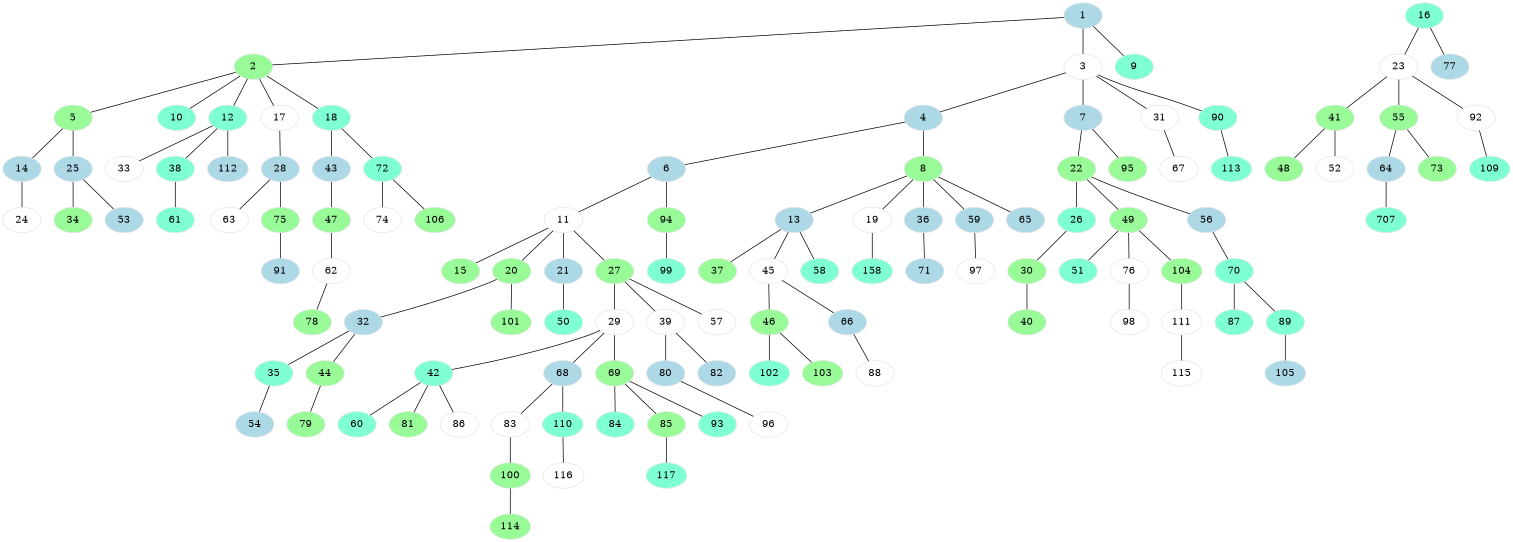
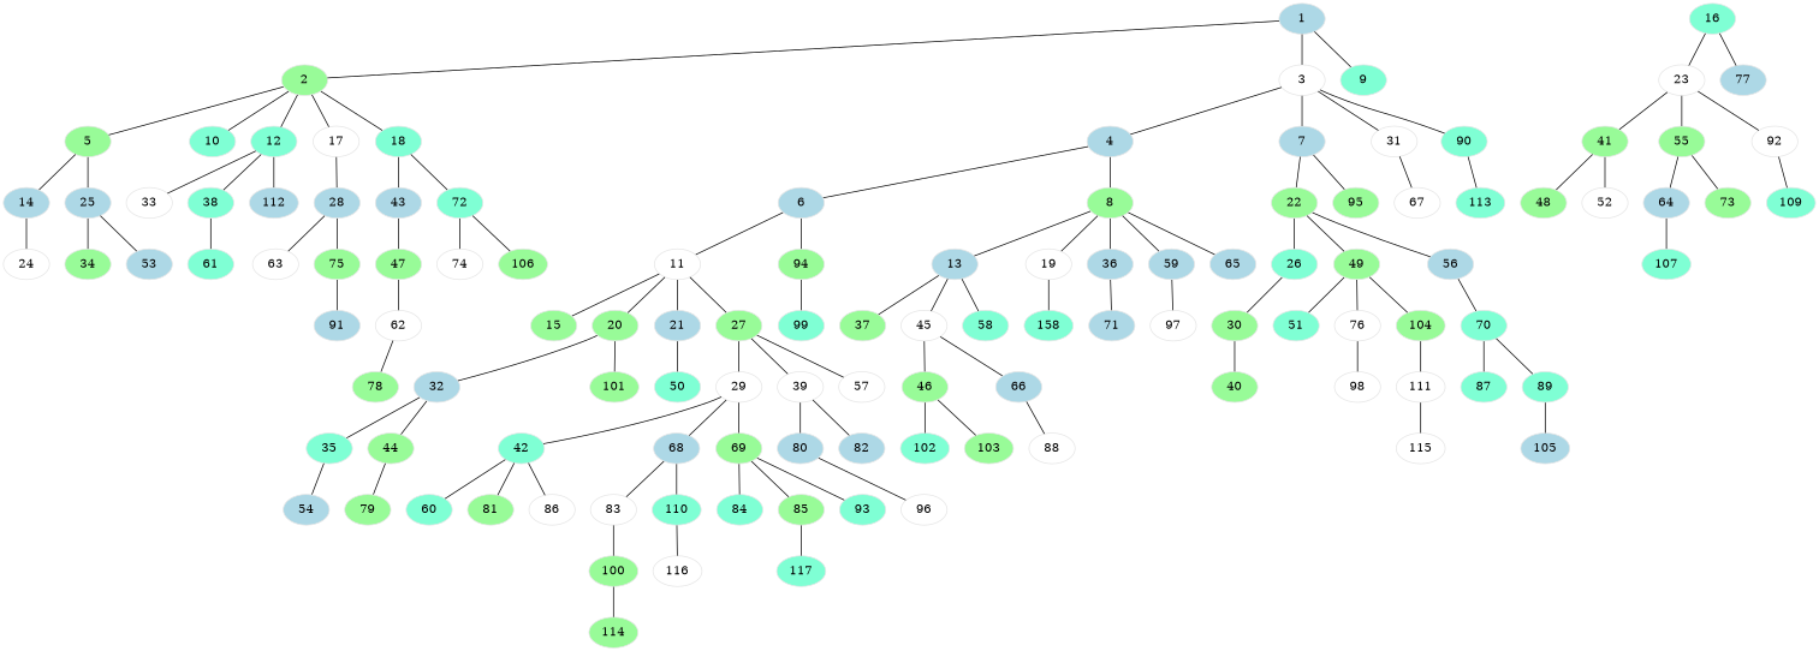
  graph {
    node [color=gray90 fillcolor=palegreen style=filled]
    1 [fillcolor=lightblue]
    2
    3 [fillcolor=white]
    9 [fillcolor=aquamarine]
    5
    10 [fillcolor=aquamarine]
    12 [fillcolor=aquamarine]
    17 [fillcolor=white]
    18 [fillcolor=aquamarine]
    4 [fillcolor=lightblue]
    7 [fillcolor=lightblue]
    31 [fillcolor=white]
    90 [fillcolor=aquamarine]
    14 [fillcolor=lightblue]
    25 [fillcolor=lightblue]
    33 [fillcolor=white]
    38 [fillcolor=aquamarine]
    112 [fillcolor=lightblue]
    28 [fillcolor=lightblue]
    43 [fillcolor=lightblue]
    72 [fillcolor=aquamarine]
    6 [fillcolor=lightblue]
    8
    22
    95
    67 [fillcolor=white]
    113 [fillcolor=aquamarine]
    11 [fillcolor=white]
    94
    13 [fillcolor=lightblue]
    19 [fillcolor=white]
    36 [fillcolor=lightblue]
    59 [fillcolor=lightblue]
    65 [fillcolor=lightblue]
    24 [fillcolor=white]
    34
    53 [fillcolor=lightblue]
    15
    20
    21 [fillcolor=lightblue]
    27
    99 [fillcolor=aquamarine]
    26 [fillcolor=aquamarine]
    49
    56 [fillcolor=lightblue]
    37
    45 [fillcolor=white]
    58 [fillcolor=aquamarine]
    n49 [fillcolor=aquamarine label=158]
    71 [fillcolor=lightblue]
    97 [fillcolor=white]
    16 [fillcolor=aquamarine]
    23 [fillcolor=white]
    77 [fillcolor=lightblue]
    32 [fillcolor=lightblue]
    101
    50 [fillcolor=aquamarine]
    29 [fillcolor=white]
    39 [fillcolor=white]
    57 [fillcolor=white]
    61 [fillcolor=aquamarine]
    46
    66 [fillcolor=lightblue]
    41
    55
    92 [fillcolor=white]
    63 [fillcolor=white]
    75
    47
    74 [fillcolor=white]
    106
    35 [fillcolor=aquamarine]
    44
    30
    51 [fillcolor=aquamarine]
    76 [fillcolor=white]
    104
    70 [fillcolor=aquamarine]
    48
    52 [fillcolor=white]
    64 [fillcolor=lightblue]
    73
    109 [fillcolor=aquamarine]
    40
    42 [fillcolor=aquamarine]
    68 [fillcolor=lightblue]
    69
    80 [fillcolor=lightblue]
    82 [fillcolor=lightblue]
    91 [fillcolor=lightblue]
    60 [fillcolor=aquamarine]
    81
    86 [fillcolor=white]
    83 [fillcolor=white]
    110 [fillcolor=aquamarine]
    84 [fillcolor=aquamarine]
    85
    93 [fillcolor=aquamarine]
    54 [fillcolor=lightblue]
    79
    96 [fillcolor=white]
    62 [fillcolor=white]
    102 [fillcolor=aquamarine]
    103
    88 [fillcolor=white]
    78
    98 [fillcolor=white]
    111 [fillcolor=white]
-   107 [fillcolor=aquamarine label=707]
+   107 [fillcolor=aquamarine]
    87 [fillcolor=aquamarine]
    89 [fillcolor=aquamarine]
    100
    116 [fillcolor=white]
    117 [fillcolor=aquamarine]
    105 [fillcolor=lightblue]
    114
    115 [fillcolor=white]
    1 -- 2
    1 -- 3
    1 -- 9
    2 -- 5
    2 -- 10
    2 -- 12
    2 -- 17
    2 -- 18
    3 -- 4
    3 -- 7
    3 -- 31
    3 -- 90
    5 -- 14
    5 -- 25
    12 -- 33
    12 -- 38
    12 -- 112
    17 -- 28
    18 -- 43
    18 -- 72
    4 -- 6
    4 -- 8
    7 -- 22
    7 -- 95
    31 -- 67
    90 -- 113
    14 -- 24
    25 -- 34
    25 -- 53
    38 -- 61
    28 -- 63
    28 -- 75
    43 -- 47
    72 -- 74
    72 -- 106
    6 -- 11
    6 -- 94
    8 -- 13
    8 -- 19
    8 -- 36
    8 -- 59
    8 -- 65
    22 -- 26
    22 -- 49
    22 -- 56
    11 -- 15
    11 -- 20
    11 -- 21
    11 -- 27
    94 -- 99
    13 -- 37
    13 -- 45
    13 -- 58
    19 -- n49
    36 -- 71
    59 -- 97
    20 -- 32
    20 -- 101
    21 -- 50
    27 -- 29
    27 -- 39
    27 -- 57
    26 -- 30
    49 -- 51
    49 -- 76
    49 -- 104
    56 -- 70
    45 -- 46
    45 -- 66
    16 -- 23
    16 -- 77
    23 -- 41
    23 -- 55
    23 -- 92
    32 -- 35
    32 -- 44
    29 -- 42
    29 -- 68
    29 -- 69
    39 -- 80
    39 -- 82
    46 -- 102
    46 -- 103
    66 -- 88
    41 -- 48
    41 -- 52
    55 -- 64
    55 -- 73
    92 -- 109
    75 -- 91
    47 -- 62
    35 -- 54
    44 -- 79
    30 -- 40
    76 -- 98
    104 -- 111
    70 -- 87
    70 -- 89
    64 -- 107
    42 -- 60
    42 -- 81
    42 -- 86
    68 -- 83
    68 -- 110
    69 -- 84
    69 -- 85
    69 -- 93
    80 -- 96
    83 -- 100
    110 -- 116
    85 -- 117
    62 -- 78
    111 -- 115
    89 -- 105
    100 -- 114
  }
